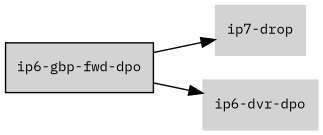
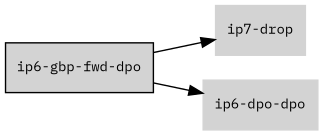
  digraph {
    fontname="IBM Plex Mono"
    rankdir=LR
    node [color=lightgray fillcolor=lightgray fontcolor=black fontname="IBM Plex Mono" fontsize=10 shape=box style=filled]
    edge [fontname="IBM Plex Mono" fontsize=8]
    "ip6-gbp-fwd-dpo" [color=black]
    n2 [label="ip7-drop"]
-   "ip6-dvr-dpo"
+   "ip6-dvr-dpo" [label="ip6-dpo-dpo"]
    "ip6-gbp-fwd-dpo" -> n2
    "ip6-gbp-fwd-dpo" -> "ip6-dvr-dpo"
  }
